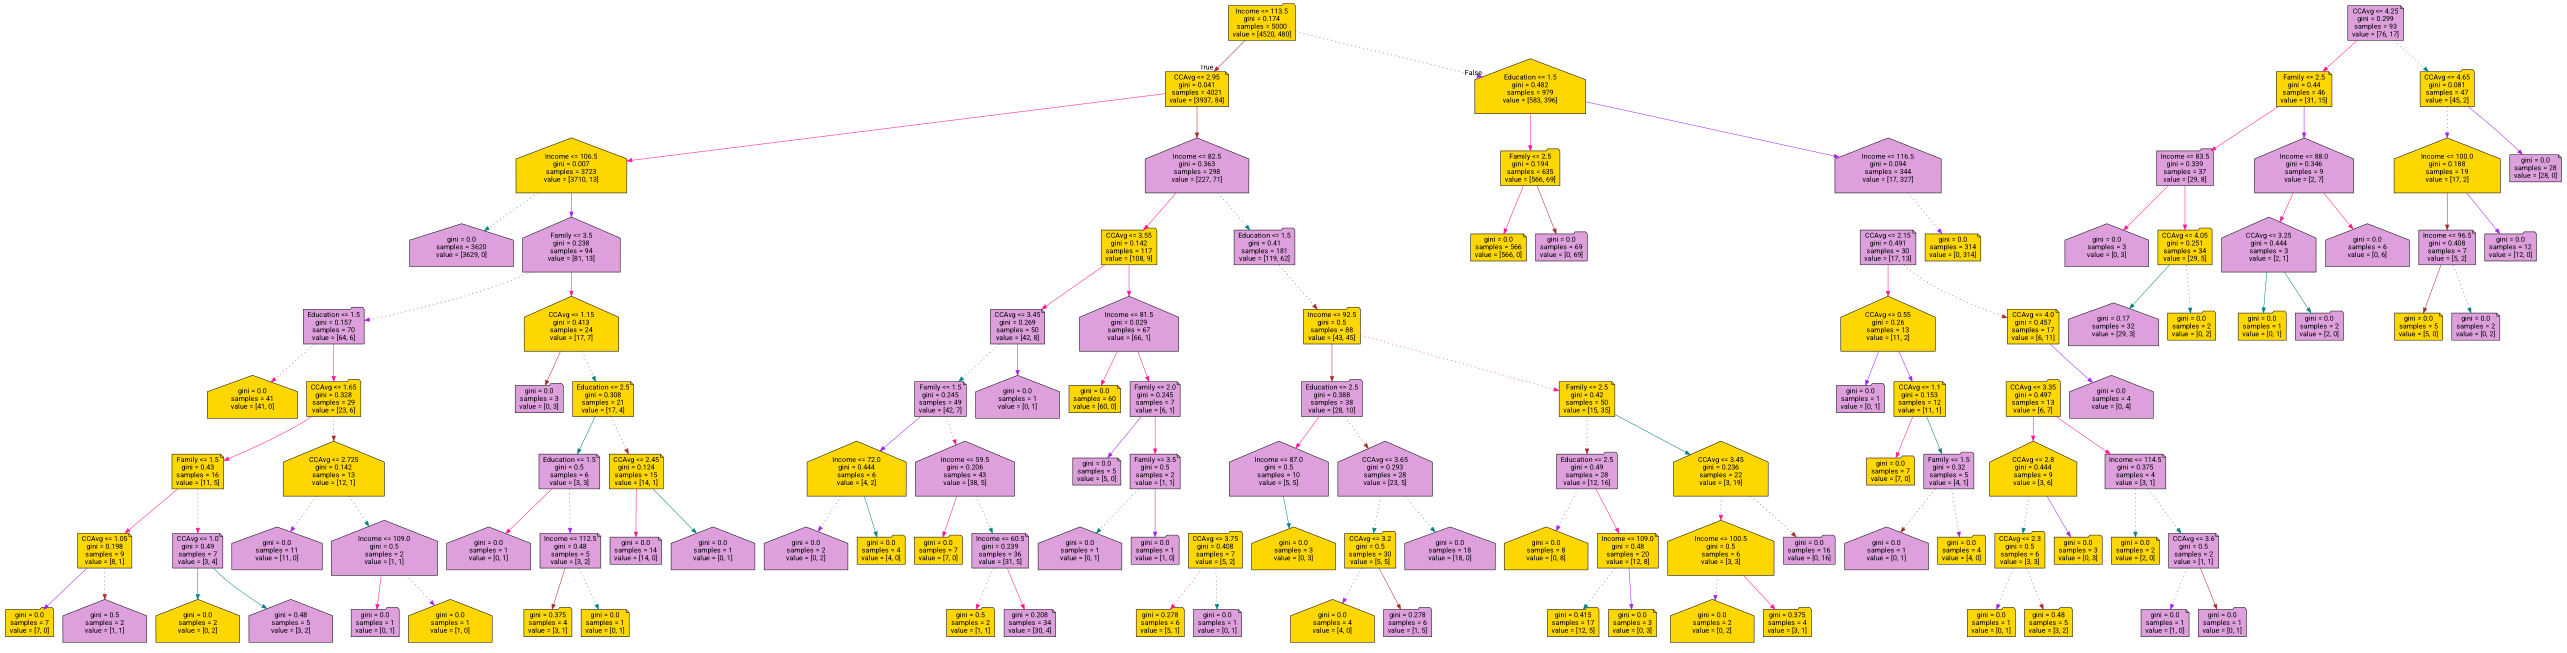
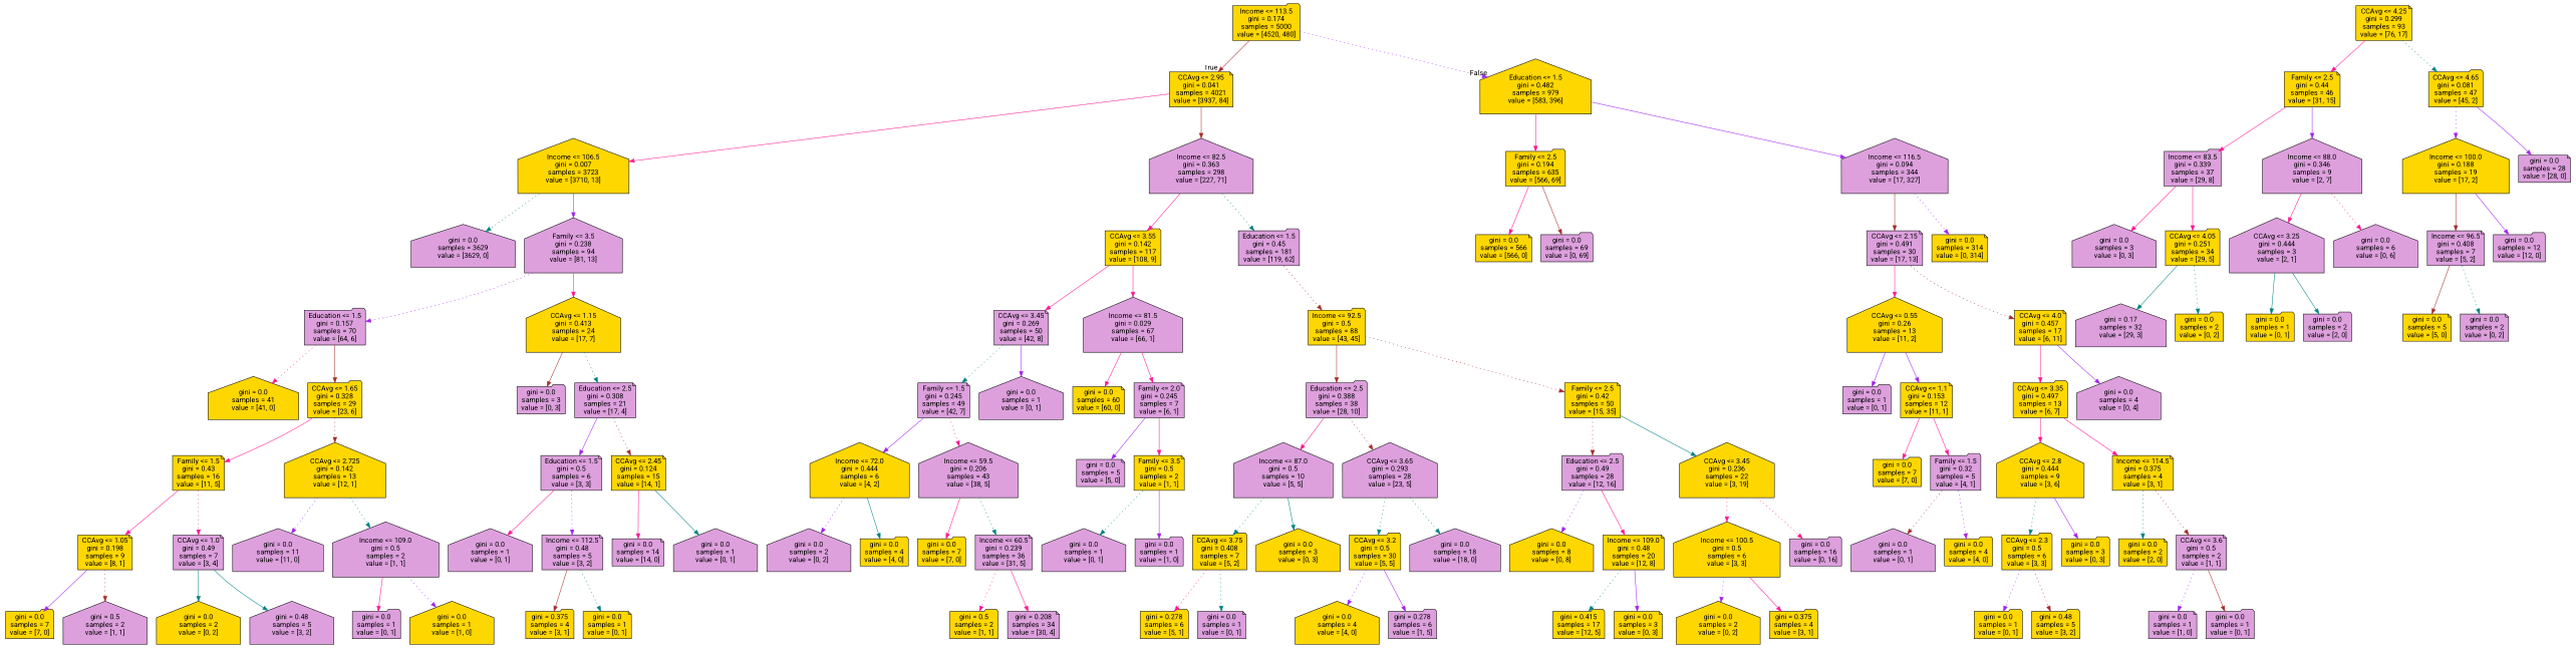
  digraph {
    fontname=Roboto
    node [fillcolor=plum fontname=Roboto shape=folder style=filled]
    edge [color=deeppink fontname=Roboto style=solid]
    n1 [fillcolor=gold label="Income <= 113.5\ngini = 0.174\nsamples = 5000\nvalue = [4520, 480]"]
    n2 [fillcolor=gold label="CCAvg <= 2.95\ngini = 0.041\nsamples = 4021\nvalue = [3937, 84]" shape=note]
    n3 [fillcolor=gold label="Education <= 1.5\ngini = 0.482\nsamples = 979\nvalue = [583, 396]" shape=house]
    n4 [fillcolor=gold label="Income <= 106.5\ngini = 0.007\nsamples = 3723\nvalue = [3710, 13]" shape=house]
    n5 [label="Income <= 82.5\ngini = 0.363\nsamples = 298\nvalue = [227, 71]" shape=house]
    n6 [fillcolor=gold label="Family <= 2.5\ngini = 0.194\nsamples = 635\nvalue = [566, 69]"]
    n7 [label="Income <= 116.5\ngini = 0.094\nsamples = 344\nvalue = [17, 327]" shape=house]
-   n8 [label="gini = 0.0\nsamples = 3620\nvalue = [3629, 0]" shape=house]
+   n8 [label="gini = 0.0\nsamples = 3629\nvalue = [3629, 0]" shape=house]
    n9 [label="Family <= 3.5\ngini = 0.238\nsamples = 94\nvalue = [81, 13]" shape=house]
    n10 [fillcolor=gold label="CCAvg <= 3.55\ngini = 0.142\nsamples = 117\nvalue = [108, 9]"]
-   n11 [label="Education <= 1.5\ngini = 0.41\nsamples = 181\nvalue = [119, 62]"]
+   n11 [label="Education <= 1.5\ngini = 0.45\nsamples = 181\nvalue = [119, 62]"]
    n12 [label="Education <= 1.5\ngini = 0.157\nsamples = 70\nvalue = [64, 6]"]
    n13 [fillcolor=gold label="CCAvg <= 1.15\ngini = 0.413\nsamples = 24\nvalue = [17, 7]" shape=house]
    n14 [fillcolor=gold label="gini = 0.0\nsamples = 41\nvalue = [41, 0]" shape=house]
    n15 [fillcolor=gold label="CCAvg <= 1.65\ngini = 0.328\nsamples = 29\nvalue = [23, 6]"]
    n16 [label="gini = 0.0\nsamples = 3\nvalue = [0, 3]"]
-   n17 [fillcolor=gold label="Education <= 2.5\ngini = 0.308\nsamples = 21\nvalue = [17, 4]" shape=note]
+   n17 [label="Education <= 2.5\ngini = 0.308\nsamples = 21\nvalue = [17, 4]" shape=note]
    n18 [fillcolor=gold label="Family <= 1.5\ngini = 0.43\nsamples = 16\nvalue = [11, 5]" shape=note]
    n19 [fillcolor=gold label="CCAvg <= 2.725\ngini = 0.142\nsamples = 13\nvalue = [12, 1]" shape=house]
    n20 [fillcolor=gold label="CCAvg <= 1.05\ngini = 0.198\nsamples = 9\nvalue = [8, 1]" shape=note]
    n21 [label="CCAvg <= 1.0\ngini = 0.49\nsamples = 7\nvalue = [3, 4]" shape=note]
    n22 [label="gini = 0.0\nsamples = 11\nvalue = [11, 0]" shape=house]
    n23 [label="Income <= 109.0\ngini = 0.5\nsamples = 2\nvalue = [1, 1]" shape=house]
    n24 [fillcolor=gold label="gini = 0.0\nsamples = 7\nvalue = [7, 0]"]
    n25 [label="gini = 0.5\nsamples = 2\nvalue = [1, 1]" shape=house]
    n26 [fillcolor=gold label="gini = 0.0\nsamples = 2\nvalue = [0, 2]" shape=house]
    n27 [label="gini = 0.48\nsamples = 5\nvalue = [3, 2]" shape=house]
    n28 [label="gini = 0.0\nsamples = 1\nvalue = [0, 1]"]
    n29 [fillcolor=gold label="gini = 0.0\nsamples = 1\nvalue = [1, 0]" shape=house]
    n30 [label="Education <= 1.5\ngini = 0.5\nsamples = 6\nvalue = [3, 3]" shape=note]
    n31 [fillcolor=gold label="CCAvg <= 2.45\ngini = 0.124\nsamples = 15\nvalue = [14, 1]" shape=note]
    n32 [label="gini = 0.0\nsamples = 1\nvalue = [0, 1]" shape=house]
    n33 [label="Income <= 112.5\ngini = 0.48\nsamples = 5\nvalue = [3, 2]" shape=note]
    n34 [label="gini = 0.0\nsamples = 14\nvalue = [14, 0]" shape=note]
    n35 [label="gini = 0.0\nsamples = 1\nvalue = [0, 1]" shape=house]
    n36 [fillcolor=gold label="gini = 0.375\nsamples = 4\nvalue = [3, 1]"]
    n37 [fillcolor=gold label="gini = 0.0\nsamples = 1\nvalue = [0, 1]" shape=note]
    n38 [label="CCAvg <= 3.45\ngini = 0.269\nsamples = 50\nvalue = [42, 8]" shape=note]
    n39 [label="Income <= 81.5\ngini = 0.029\nsamples = 67\nvalue = [66, 1]" shape=house]
    n40 [fillcolor=gold label="Income <= 92.5\ngini = 0.5\nsamples = 88\nvalue = [43, 45]"]
    n41 [label="Family <= 1.5\ngini = 0.245\nsamples = 49\nvalue = [42, 7]" shape=note]
    n42 [label="gini = 0.0\nsamples = 1\nvalue = [0, 1]" shape=house]
    n43 [fillcolor=gold label="gini = 0.0\nsamples = 60\nvalue = [60, 0]" shape=note]
    n44 [label="Family <= 2.0\ngini = 0.245\nsamples = 7\nvalue = [6, 1]" shape=note]
    n45 [fillcolor=gold label="Income <= 72.0\ngini = 0.444\nsamples = 6\nvalue = [4, 2]" shape=house]
    n46 [label="Income <= 59.5\ngini = 0.206\nsamples = 43\nvalue = [38, 5]" shape=house]
    n47 [label="gini = 0.0\nsamples = 2\nvalue = [0, 2]" shape=house]
    n48 [fillcolor=gold label="gini = 0.0\nsamples = 4\nvalue = [4, 0]"]
    n49 [fillcolor=gold label="gini = 0.0\nsamples = 7\nvalue = [7, 0]"]
    n50 [label="Income <= 60.5\ngini = 0.239\nsamples = 36\nvalue = [31, 5]" shape=note]
    n51 [fillcolor=gold label="gini = 0.5\nsamples = 2\nvalue = [1, 1]"]
    n52 [label="gini = 0.208\nsamples = 34\nvalue = [30, 4]" shape=note]
    n53 [label="gini = 0.0\nsamples = 5\nvalue = [5, 0]" shape=note]
-   n54 [label="Family <= 3.5\ngini = 0.5\nsamples = 2\nvalue = [1, 1]" shape=note]
+   n54 [fillcolor=gold label="Family <= 3.5\ngini = 0.5\nsamples = 2\nvalue = [1, 1]" shape=note]
    n55 [label="gini = 0.0\nsamples = 1\nvalue = [0, 1]" shape=house]
    n56 [label="gini = 0.0\nsamples = 1\nvalue = [1, 0]"]
-   n57 [label="CCAvg <= 4.25\ngini = 0.299\nsamples = 93\nvalue = [76, 17]" shape=note]
+   n57 [fillcolor=gold label="CCAvg <= 4.25\ngini = 0.299\nsamples = 93\nvalue = [76, 17]" shape=note]
    n58 [fillcolor=gold label="Family <= 2.5\ngini = 0.44\nsamples = 46\nvalue = [31, 15]" shape=note]
    n59 [fillcolor=gold label="CCAvg <= 4.65\ngini = 0.081\nsamples = 47\nvalue = [45, 2]"]
    n60 [label="Education <= 2.5\ngini = 0.388\nsamples = 38\nvalue = [28, 10]"]
    n61 [fillcolor=gold label="Family <= 2.5\ngini = 0.42\nsamples = 50\nvalue = [15, 35]" shape=note]
    n62 [label="Income <= 83.5\ngini = 0.339\nsamples = 37\nvalue = [29, 8]"]
    n63 [label="Income <= 88.0\ngini = 0.346\nsamples = 9\nvalue = [2, 7]" shape=house]
    n64 [fillcolor=gold label="Income <= 100.0\ngini = 0.188\nsamples = 19\nvalue = [17, 2]" shape=house]
    n65 [label="gini = 0.0\nsamples = 28\nvalue = [28, 0]" shape=note]
    n66 [label="gini = 0.0\nsamples = 3\nvalue = [0, 3]" shape=house]
    n67 [fillcolor=gold label="CCAvg <= 4.05\ngini = 0.251\nsamples = 34\nvalue = [29, 5]"]
    n68 [label="CCAvg <= 3.25\ngini = 0.444\nsamples = 3\nvalue = [2, 1]" shape=house]
    n69 [label="gini = 0.0\nsamples = 6\nvalue = [0, 6]" shape=house]
    n70 [label="gini = 0.17\nsamples = 32\nvalue = [29, 3]" shape=house]
    n71 [fillcolor=gold label="gini = 0.0\nsamples = 2\nvalue = [0, 2]"]
    n72 [fillcolor=gold label="gini = 0.0\nsamples = 1\nvalue = [0, 1]"]
    n73 [label="gini = 0.0\nsamples = 2\nvalue = [2, 0]"]
    n74 [label="Income <= 96.5\ngini = 0.408\nsamples = 7\nvalue = [5, 2]" shape=note]
    n75 [label="gini = 0.0\nsamples = 12\nvalue = [12, 0]"]
    n76 [fillcolor=gold label="gini = 0.0\nsamples = 5\nvalue = [5, 0]" shape=note]
    n77 [label="gini = 0.0\nsamples = 2\nvalue = [0, 2]" shape=note]
    n78 [label="Income <= 87.0\ngini = 0.5\nsamples = 10\nvalue = [5, 5]" shape=house]
    n79 [label="CCAvg <= 3.65\ngini = 0.293\nsamples = 28\nvalue = [23, 5]" shape=house]
    n80 [label="Education <= 2.5\ngini = 0.49\nsamples = 28\nvalue = [12, 16]"]
    n81 [fillcolor=gold label="CCAvg <= 3.45\ngini = 0.236\nsamples = 22\nvalue = [3, 19]" shape=house]
    n82 [fillcolor=gold label="CCAvg <= 3.75\ngini = 0.408\nsamples = 7\nvalue = [5, 2]"]
    n83 [fillcolor=gold label="gini = 0.0\nsamples = 3\nvalue = [0, 3]" shape=house]
    n84 [fillcolor=gold label="CCAvg <= 3.2\ngini = 0.5\nsamples = 30\nvalue = [5, 5]"]
    n85 [label="gini = 0.0\nsamples = 18\nvalue = [18, 0]" shape=house]
    n86 [fillcolor=gold label="gini = 0.278\nsamples = 6\nvalue = [5, 1]"]
    n87 [label="gini = 0.0\nsamples = 1\nvalue = [0, 1]" shape=note]
    n88 [fillcolor=gold label="gini = 0.0\nsamples = 4\nvalue = [4, 0]" shape=house]
    n89 [label="gini = 0.278\nsamples = 6\nvalue = [1, 5]"]
    n90 [fillcolor=gold label="gini = 0.0\nsamples = 8\nvalue = [0, 8]" shape=house]
    n91 [fillcolor=gold label="Income <= 109.0\ngini = 0.48\nsamples = 20\nvalue = [12, 8]" shape=note]
    n92 [fillcolor=gold label="Income <= 100.5\ngini = 0.5\nsamples = 6\nvalue = [3, 3]" shape=house]
    n93 [label="gini = 0.0\nsamples = 16\nvalue = [0, 16]"]
    n94 [fillcolor=gold label="gini = 0.415\nsamples = 17\nvalue = [12, 5]"]
    n95 [fillcolor=gold label="gini = 0.0\nsamples = 3\nvalue = [0, 3]" shape=note]
    n96 [fillcolor=gold label="gini = 0.0\nsamples = 2\nvalue = [0, 2]" shape=house]
    n97 [fillcolor=gold label="gini = 0.375\nsamples = 4\nvalue = [3, 1]"]
    n98 [fillcolor=gold label="gini = 0.0\nsamples = 566\nvalue = [566, 0]" shape=note]
    n99 [label="gini = 0.0\nsamples = 69\nvalue = [0, 69]"]
    n100 [label="CCAvg <= 2.15\ngini = 0.491\nsamples = 30\nvalue = [17, 13]" shape=note]
    n101 [fillcolor=gold label="gini = 0.0\nsamples = 314\nvalue = [0, 314]" shape=note]
    n102 [fillcolor=gold label="CCAvg <= 0.55\ngini = 0.26\nsamples = 13\nvalue = [11, 2]" shape=house]
    n103 [fillcolor=gold label="CCAvg <= 4.0\ngini = 0.457\nsamples = 17\nvalue = [6, 11]" shape=note]
    n104 [label="gini = 0.0\nsamples = 1\nvalue = [0, 1]"]
    n105 [fillcolor=gold label="CCAvg <= 1.1\ngini = 0.153\nsamples = 12\nvalue = [11, 1]" shape=note]
    n106 [fillcolor=gold label="CCAvg <= 3.35\ngini = 0.497\nsamples = 13\nvalue = [6, 7]"]
    n107 [label="gini = 0.0\nsamples = 4\nvalue = [0, 4]" shape=house]
    n108 [fillcolor=gold label="gini = 0.0\nsamples = 7\nvalue = [7, 0]"]
    n109 [label="Family <= 1.5\ngini = 0.32\nsamples = 5\nvalue = [4, 1]"]
    n110 [label="gini = 0.0\nsamples = 1\nvalue = [0, 1]" shape=house]
    n111 [fillcolor=gold label="gini = 0.0\nsamples = 4\nvalue = [4, 0]"]
    n112 [fillcolor=gold label="CCAvg <= 2.8\ngini = 0.444\nsamples = 9\nvalue = [3, 6]" shape=house]
-   n113 [label="Income <= 114.5\ngini = 0.375\nsamples = 4\nvalue = [3, 1]" shape=note]
+   n113 [fillcolor=gold label="Income <= 114.5\ngini = 0.375\nsamples = 4\nvalue = [3, 1]" shape=note]
    n114 [fillcolor=gold label="CCAvg <= 2.3\ngini = 0.5\nsamples = 6\nvalue = [3, 3]"]
    n115 [fillcolor=gold label="gini = 0.0\nsamples = 3\nvalue = [0, 3]"]
    n116 [fillcolor=gold label="gini = 0.0\nsamples = 2\nvalue = [2, 0]" shape=note]
    n117 [label="CCAvg <= 3.6\ngini = 0.5\nsamples = 2\nvalue = [1, 1]" shape=note]
    n118 [fillcolor=gold label="gini = 0.0\nsamples = 1\nvalue = [0, 1]"]
    n119 [fillcolor=gold label="gini = 0.48\nsamples = 5\nvalue = [3, 2]"]
    n120 [label="gini = 0.0\nsamples = 1\nvalue = [1, 0]" shape=note]
    n121 [label="gini = 0.0\nsamples = 1\nvalue = [0, 1]"]
    n1 -> n2 [color=brown headlabel=True labelangle=45 labeldistance=2.5]
    n1 -> n3 [color=purple headlabel=False labelangle=-45 labeldistance=2.5 style=dotted]
    n2 -> n4
    n2 -> n5 [color=brown]
    n3 -> n6
    n3 -> n7 [color=purple]
    n4 -> n8 [color=teal style=dotted]
    n4 -> n9 [color=purple]
    n5 -> n10
    n5 -> n11 [color=teal style=dotted]
    n6 -> n98
    n6 -> n99 [color=brown]
+   n7 -> n100 [color=brown]
    n7 -> n101 [color=purple style=dotted]
    n9 -> n12 [color=purple style=dotted]
    n9 -> n13
    n10 -> n38
    n10 -> n39
    n11 -> n40 [color=brown style=dotted]
    n12 -> n14 [style=dotted]
-   n12 -> n15
+   n12 -> n15 [color=brown]
    n13 -> n16 [color=brown]
    n13 -> n17 [color=teal style=dotted]
    n15 -> n18
    n15 -> n19 [color=brown style=dotted]
-   n17 -> n30 [color=teal]
+   n17 -> n30 [color=purple]
    n17 -> n31 [color=brown style=dotted]
    n18 -> n20
    n18 -> n21 [style=dotted]
    n19 -> n22 [color=purple style=dotted]
    n19 -> n23 [color=teal style=dotted]
    n20 -> n24 [color=purple]
    n20 -> n25 [color=brown style=dotted]
    n21 -> n26 [color=teal]
    n21 -> n27 [color=teal]
    n23 -> n28
    n23 -> n29 [color=purple style=dotted]
    n30 -> n32
    n30 -> n33 [color=purple style=dotted]
    n31 -> n34
    n31 -> n35 [color=teal]
    n33 -> n36 [color=brown]
    n33 -> n37 [color=teal style=dotted]
    n38 -> n41 [color=teal style=dotted]
    n38 -> n42 [color=purple]
    n39 -> n43
    n39 -> n44
    n40 -> n60 [color=brown]
-   n40 -> n61 [style=dotted]
+   n40 -> n61 [color=brown style=dotted]
    n41 -> n45 [color=purple]
    n41 -> n46 [style=dotted]
    n44 -> n53 [color=purple]
    n44 -> n54
    n45 -> n47 [color=purple style=dotted]
    n45 -> n48 [color=teal]
    n46 -> n49
    n46 -> n50 [color=teal style=dotted]
    n50 -> n51 [style=dotted]
    n50 -> n52
    n54 -> n55 [color=teal style=dotted]
    n54 -> n56 [color=purple]
    n57 -> n58
    n57 -> n59 [color=teal style=dotted]
    n58 -> n62
    n58 -> n63 [color=purple]
    n59 -> n64 [color=purple style=dotted]
    n59 -> n65 [color=purple]
    n60 -> n78
    n60 -> n79 [color=brown style=dotted]
    n61 -> n80 [color=brown style=dotted]
    n61 -> n81 [color=teal]
    n62 -> n66
    n62 -> n67
    n63 -> n68
-   n63 -> n69
+   n63 -> n69 [style=dotted]
    n64 -> n74 [color=brown]
    n64 -> n75 [color=purple]
    n67 -> n70 [color=teal]
    n67 -> n71 [color=teal style=dotted]
    n68 -> n72 [color=teal]
    n68 -> n73 [color=teal]
    n74 -> n76 [color=brown]
    n74 -> n77 [color=teal style=dotted]
+   n78 -> n82 [color=teal style=dotted]
    n78 -> n83 [color=teal]
    n79 -> n84 [color=teal style=dotted]
    n79 -> n85 [color=teal style=dotted]
    n80 -> n90 [color=purple style=dotted]
    n80 -> n91
    n81 -> n92 [style=dotted]
-   n81 -> n93 [color=brown style=dotted]
+   n81 -> n93 [style=dotted]
    n82 -> n86 [style=dotted]
    n82 -> n87 [color=teal style=dotted]
    n84 -> n88 [color=purple style=dotted]
-   n84 -> n89 [color=brown]
+   n84 -> n89 [color=purple]
    n91 -> n94 [color=teal style=dotted]
    n91 -> n95 [color=purple]
    n92 -> n96 [color=purple style=dotted]
    n92 -> n97
    n100 -> n102
    n100 -> n103 [color=brown style=dotted]
    n102 -> n104 [color=purple]
    n102 -> n105 [color=purple]
+   n103 -> n106
    n103 -> n107 [color=purple]
    n105 -> n108
-   n105 -> n109 [color=teal]
+   n105 -> n109
    n106 -> n112
    n106 -> n113
    n109 -> n110 [color=brown style=dotted]
    n109 -> n111 [color=purple style=dotted]
    n112 -> n114 [color=teal style=dotted]
    n112 -> n115 [color=purple]
    n113 -> n116 [color=teal style=dotted]
-   n113 -> n117 [color=teal style=dotted]
+   n113 -> n117 [color=brown style=dotted]
    n114 -> n118 [color=purple style=dotted]
    n114 -> n119 [color=brown style=dotted]
    n117 -> n120 [color=purple style=dotted]
    n117 -> n121 [color=brown]
  }
